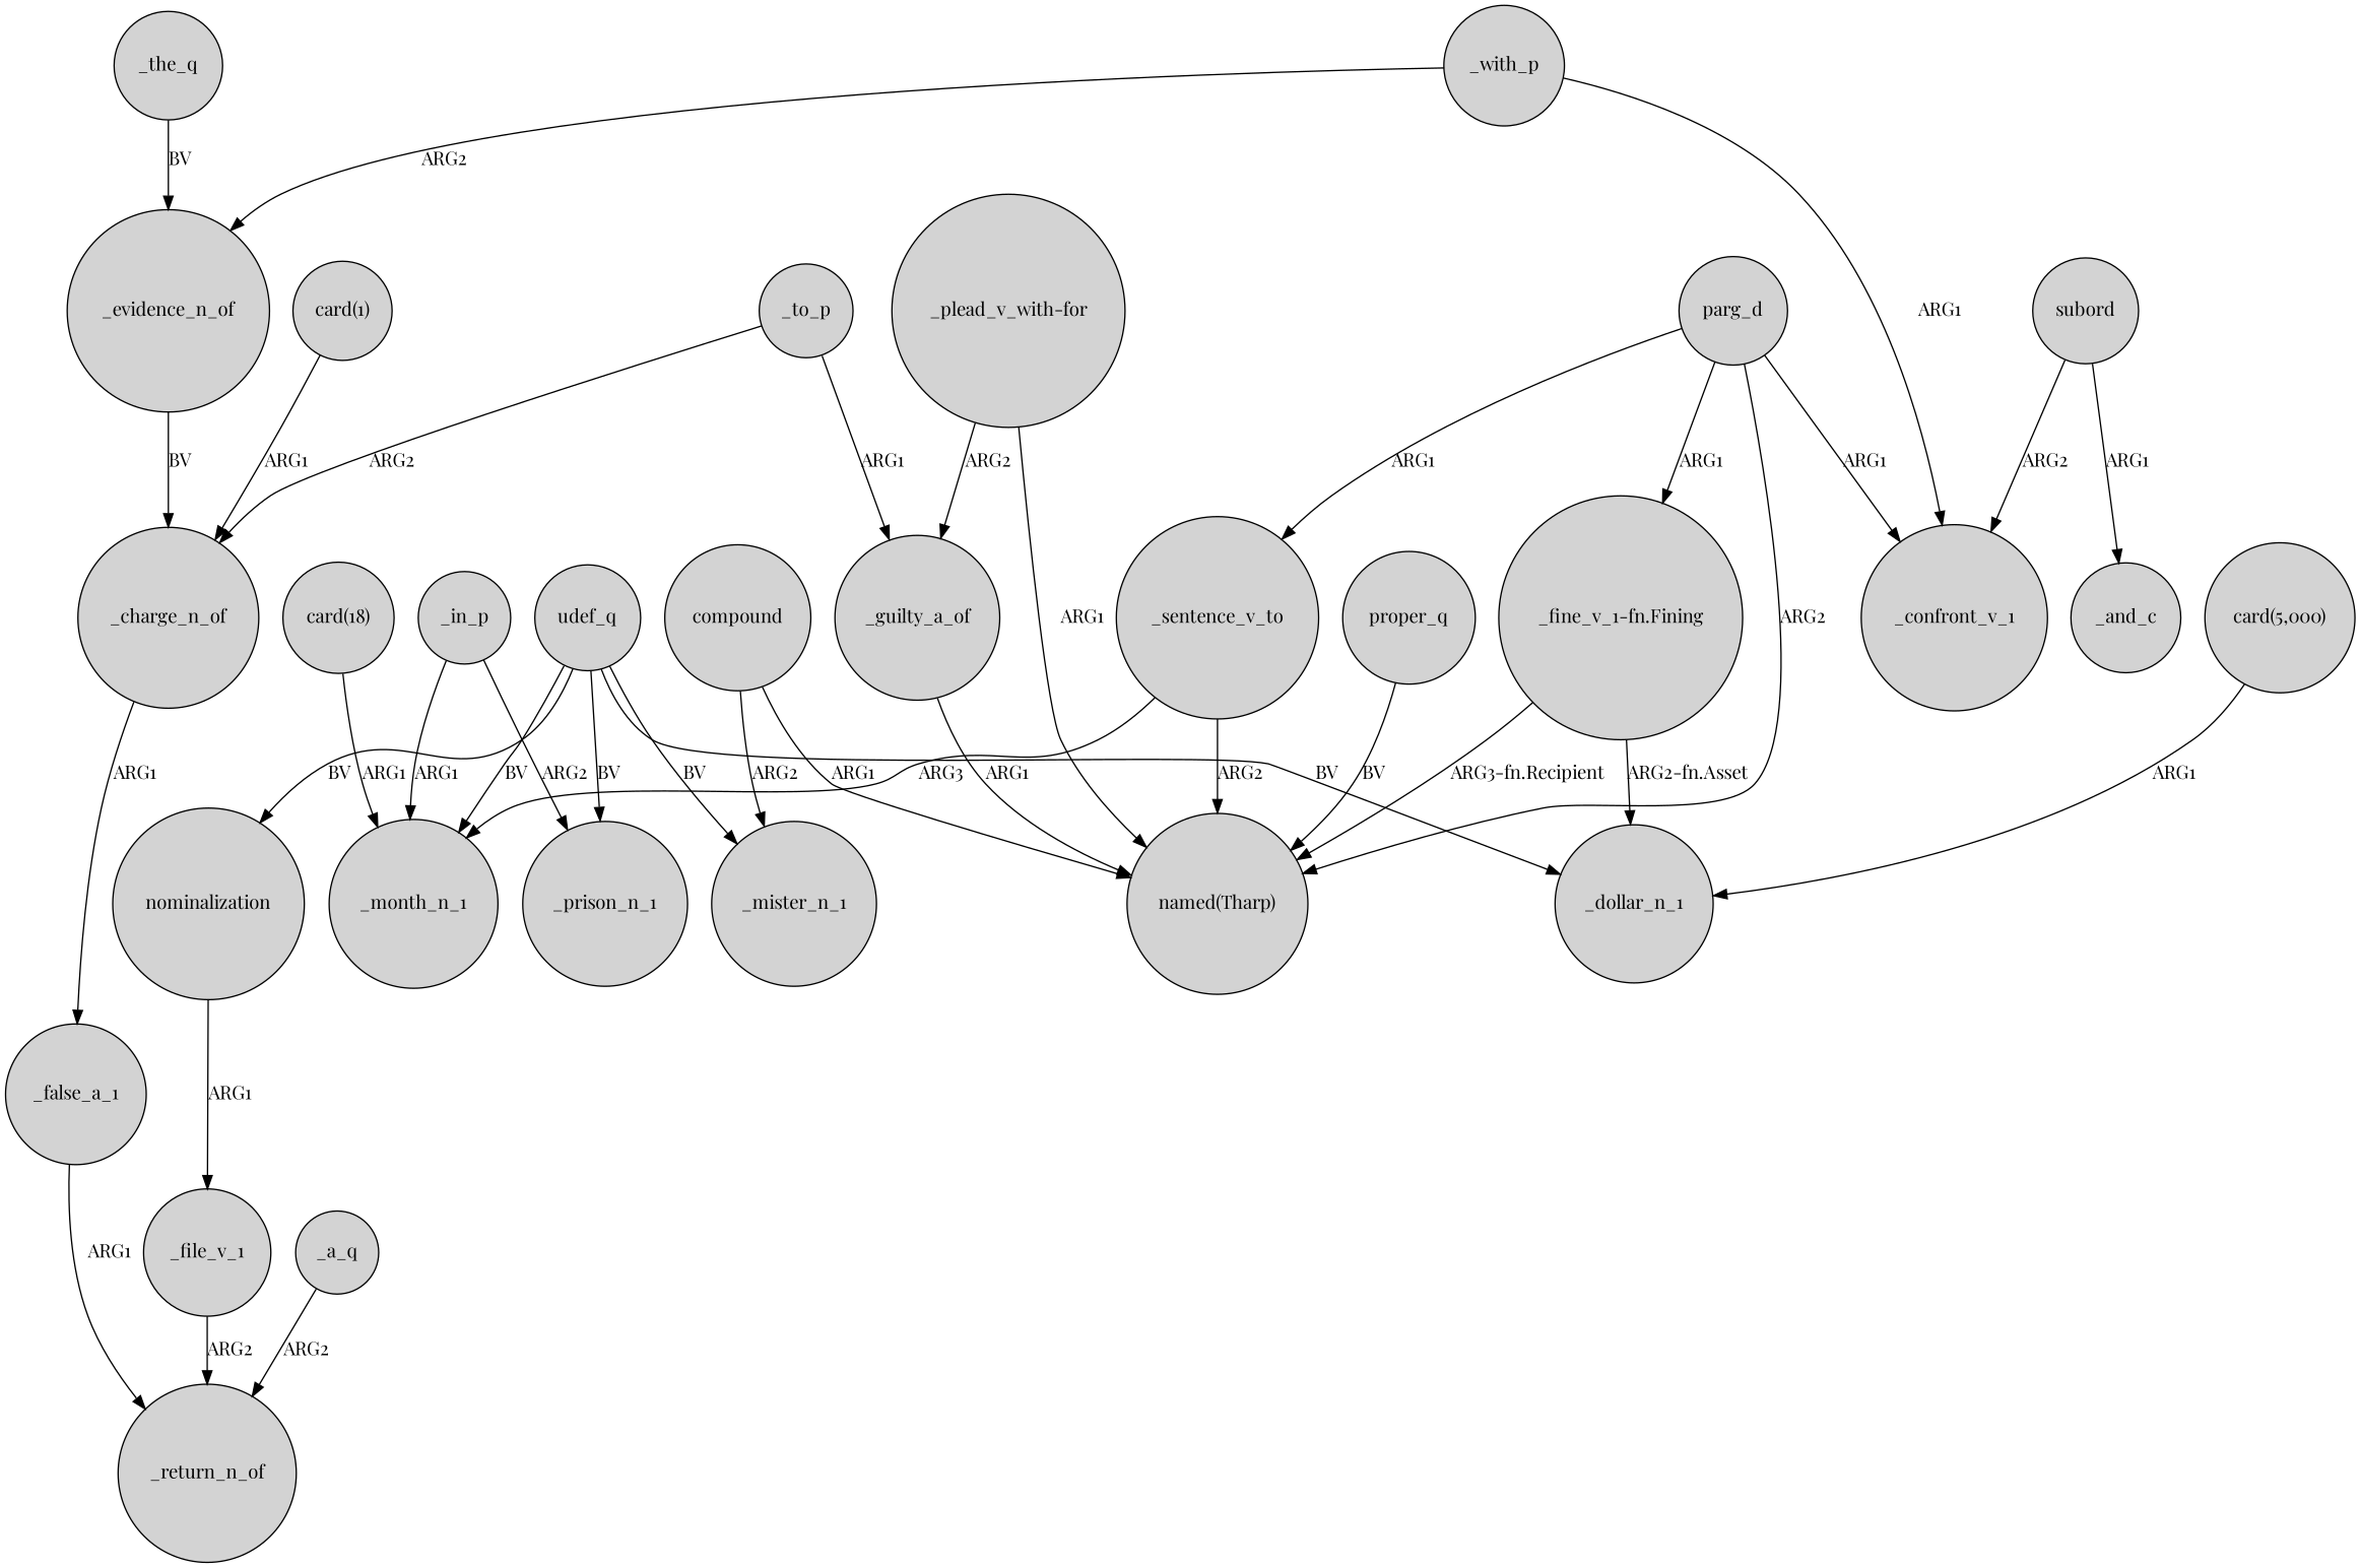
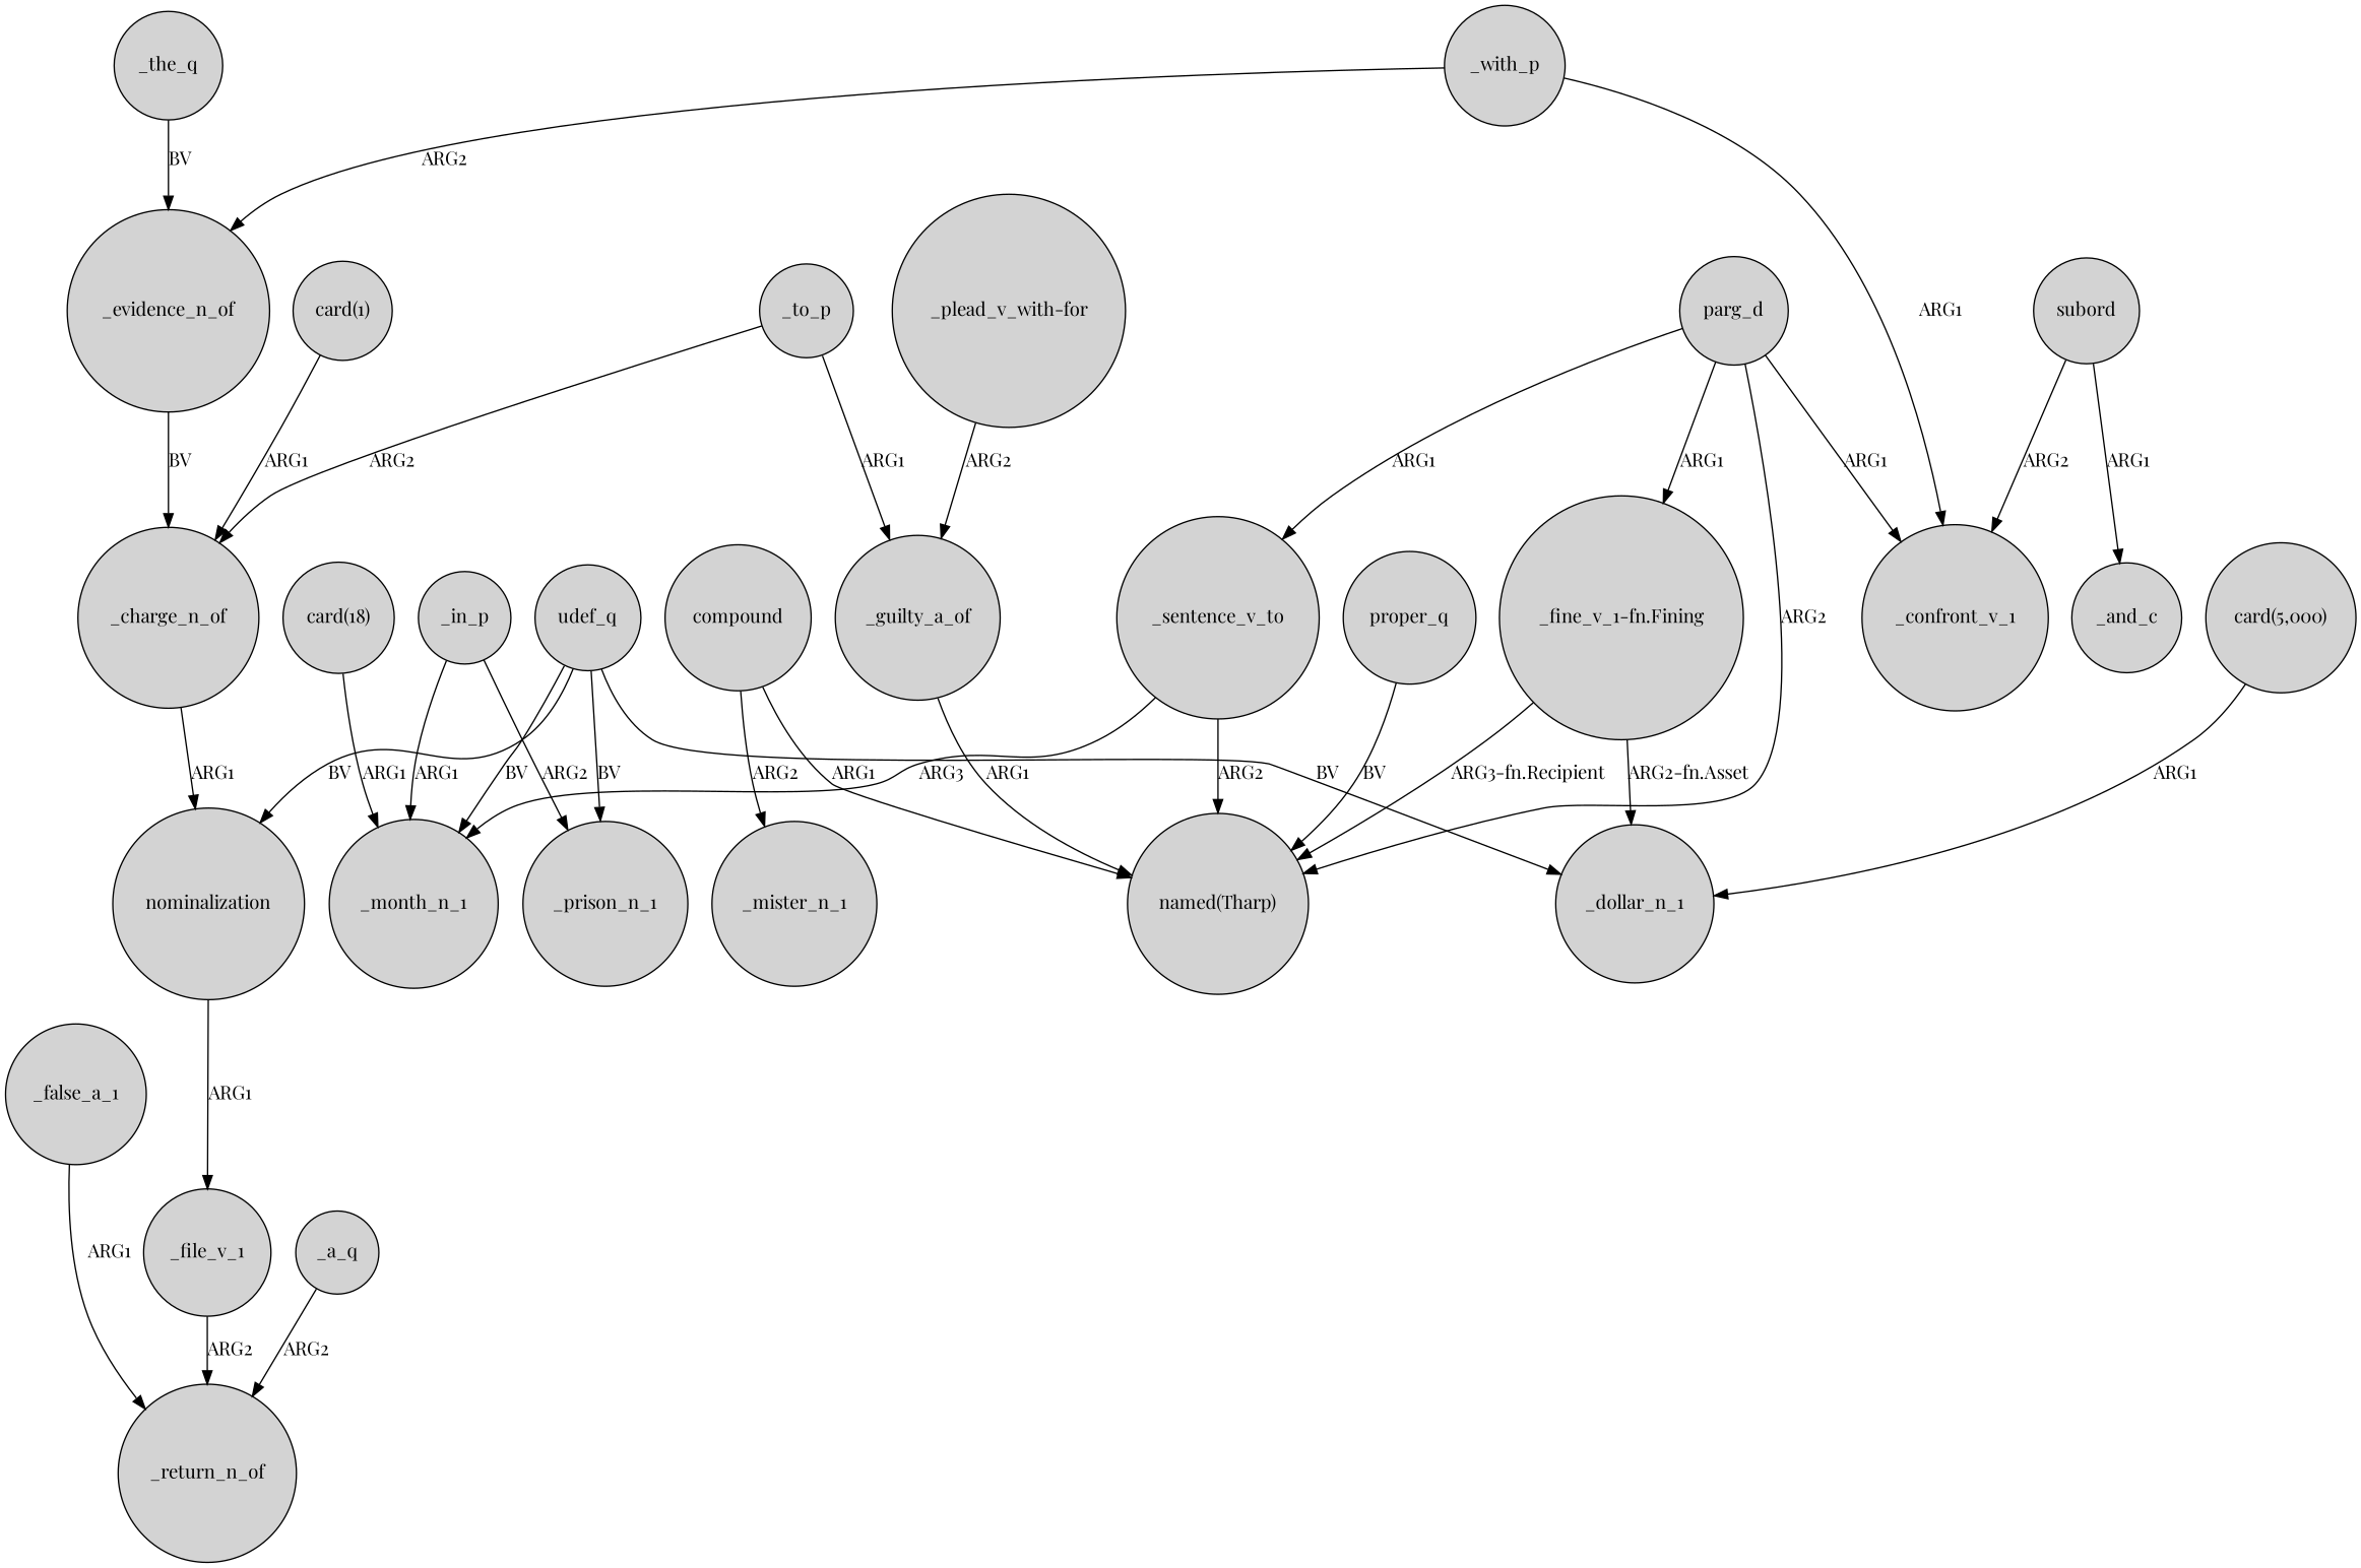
  digraph {
    fontname="Playfair Display"
    node [fontname="Playfair Display" shape=circle style=filled]
    edge [fontname="Playfair Display"]
    _file_v_1
    _return_n_of
    "_plead_v_with-for"
    "named(Tharp)"
    _guilty_a_of
    parg_d
    _confront_v_1
    _sentence_v_to
    "_fine_v_1-fn.Fining"
    _month_n_1
    _dollar_n_1
    proper_q
    compound
    _mister_n_1
    _the_q
    _evidence_n_of
    _charge_n_of
    _false_a_1
    _to_p
    nominalization
    _with_p
    udef_q
    _prison_n_1
    subord
    _and_c
    _a_q
    "card(1)"
    _in_p
    "card(5,000)"
    "card(18)"
    _file_v_1 -> _return_n_of [label=ARG2]
-   "_plead_v_with-for" -> "named(Tharp)" [label=ARG1]
    "_plead_v_with-for" -> _guilty_a_of [label=ARG2]
    _guilty_a_of -> "named(Tharp)" [label=ARG1]
    parg_d -> "named(Tharp)" [label=ARG2]
    parg_d -> _confront_v_1 [label=ARG1]
    parg_d -> _sentence_v_to [label=ARG1]
    parg_d -> "_fine_v_1-fn.Fining" [label=ARG1]
    _sentence_v_to -> "named(Tharp)" [label=ARG2]
    _sentence_v_to -> _month_n_1 [label=ARG3]
    "_fine_v_1-fn.Fining" -> "named(Tharp)" [label="ARG3-fn.Recipient"]
    "_fine_v_1-fn.Fining" -> _dollar_n_1 [label="ARG2-fn.Asset"]
    proper_q -> "named(Tharp)" [label=BV]
    compound -> "named(Tharp)" [label=ARG1]
    compound -> _mister_n_1 [label=ARG2]
    _the_q -> _evidence_n_of [label=BV]
    _evidence_n_of -> _charge_n_of [label=BV]
-   _charge_n_of -> _false_a_1 [label=ARG1]
+   _charge_n_of -> nominalization [label=ARG1]
    _false_a_1 -> _return_n_of [label=ARG1]
    _to_p -> _guilty_a_of [label=ARG1]
    _to_p -> _charge_n_of [label=ARG2]
    nominalization -> _file_v_1 [label=ARG1]
    _with_p -> _confront_v_1 [label=ARG1]
    _with_p -> _evidence_n_of [label=ARG2]
    udef_q -> _month_n_1 [label=BV]
    udef_q -> _dollar_n_1 [label=BV]
-   udef_q -> _mister_n_1 [label=BV]
    udef_q -> nominalization [label=BV]
    udef_q -> _prison_n_1 [label=BV]
    subord -> _confront_v_1 [label=ARG2]
    subord -> _and_c [label=ARG1]
    _a_q -> _return_n_of [label=ARG2]
    "card(1)" -> _charge_n_of [label=ARG1]
    _in_p -> _month_n_1 [label=ARG1]
    _in_p -> _prison_n_1 [label=ARG2]
    "card(5,000)" -> _dollar_n_1 [label=ARG1]
    "card(18)" -> _month_n_1 [label=ARG1]
  }
